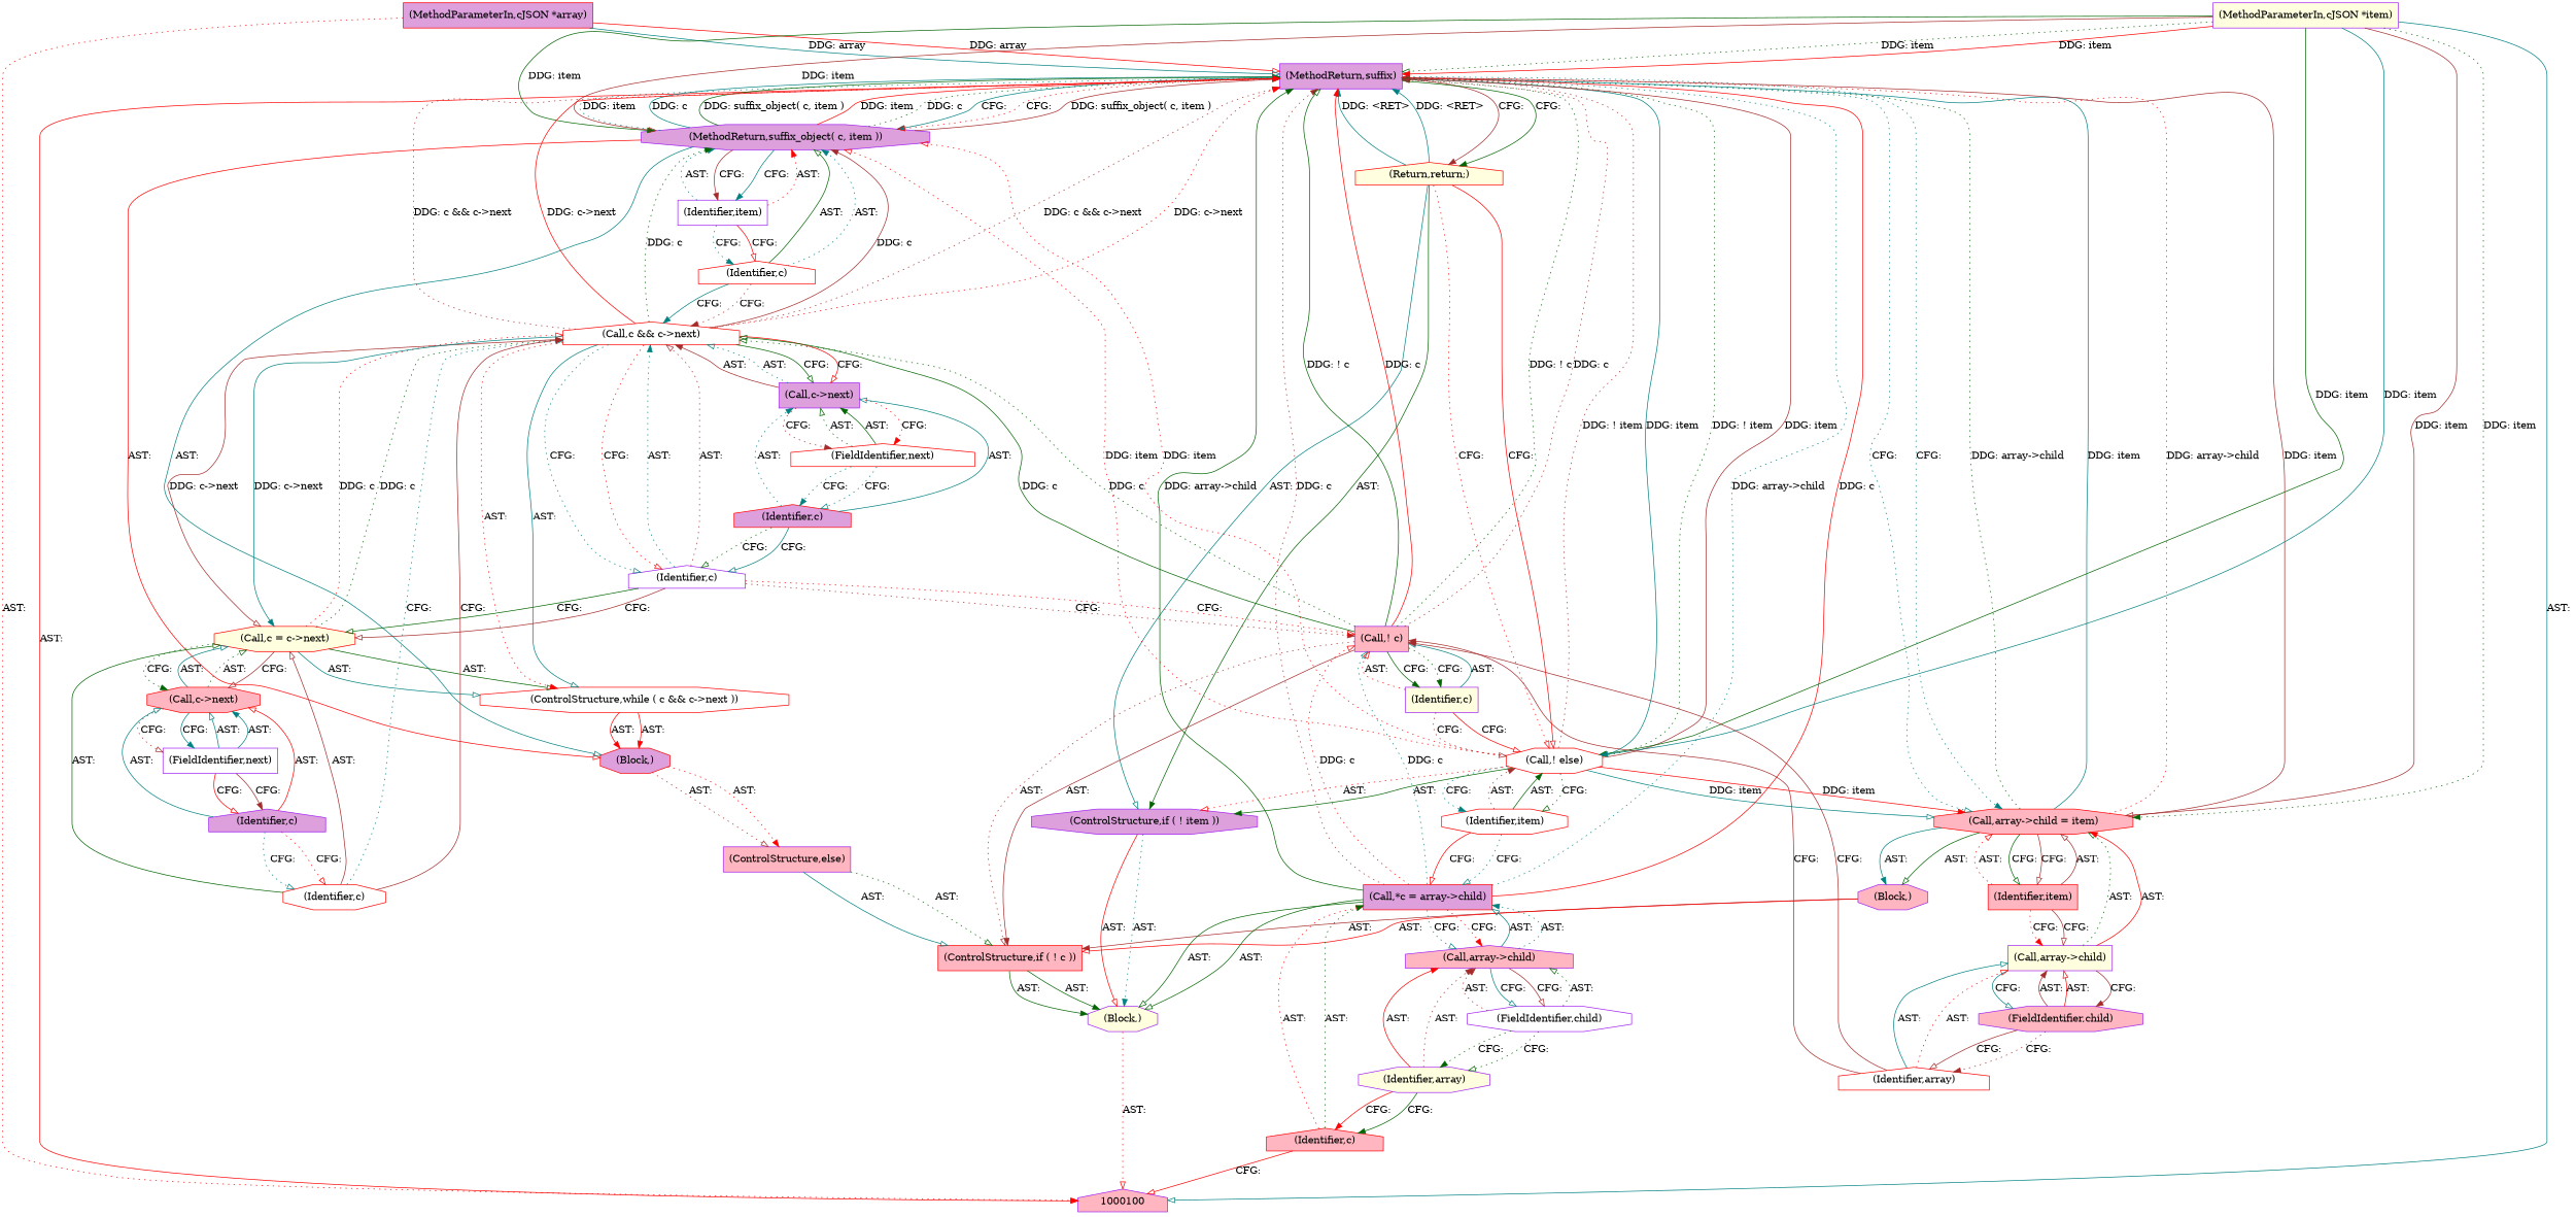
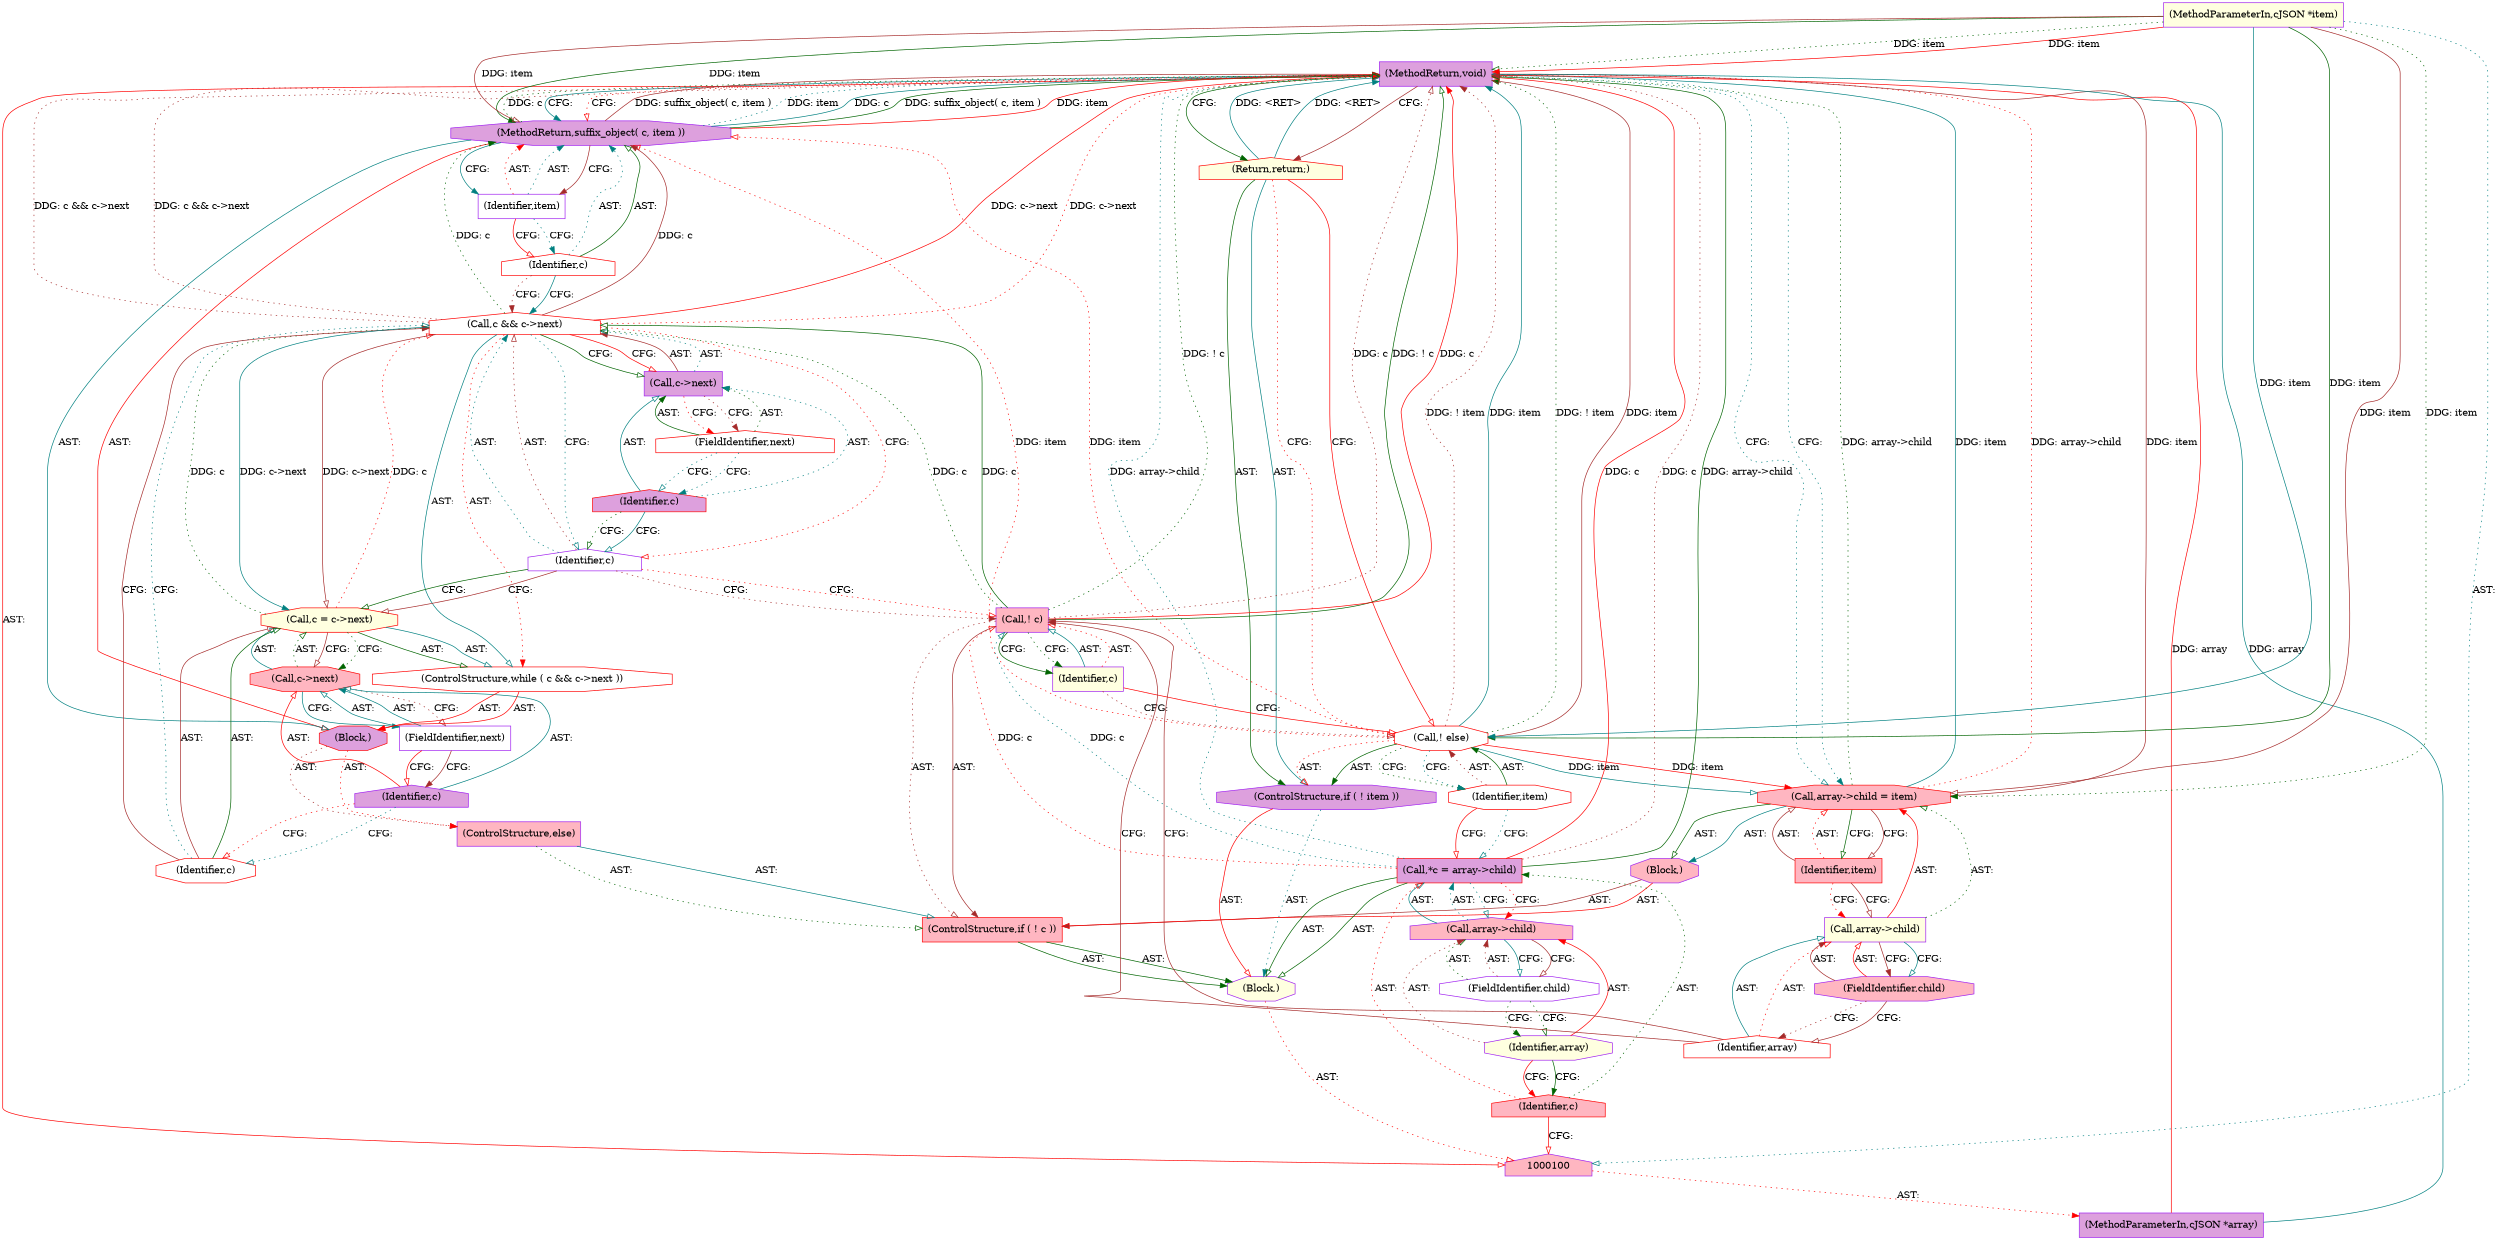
  digraph {
    node [color=purple fillcolor=white shape=octagon style=filled]
    edge [arrowhead=onormal color=teal style=solid]
-   n1 [fillcolor=plum label="(MethodReturn,suffix)" shape=box]
+   n1 [fillcolor=plum label="(MethodReturn,void)" shape=box]
    n2 [fillcolor=plum label="(MethodReturn,suffix_object( c, item ))"]
    n3 [color=red fillcolor=lightyellow label="(Return,return;)" shape=house]
    n4 [color=red fillcolor=lightpink label="(Call,array->child = item)"]
    1000100 [fillcolor=lightpink shape=house]
    n6 [label="(Identifier,item)" shape=box]
    n7 [color=red fillcolor=plum label="(Block,)"]
    n8 [color=red label="(Call,! else)"]
    n9 [fillcolor=plum label="(ControlStructure,if ( ! item ))"]
    n10 [fillcolor=lightpink label="(Block,)"]
    n11 [color=red fillcolor=lightpink label="(Identifier,item)" shape=box]
-   n12 [color=red fillcolor=plum label="(MethodParameterIn,cJSON *array)" shape=box]
+   n12 [fillcolor=plum label="(MethodParameterIn,cJSON *array)" shape=box]
    n13 [fillcolor=lightyellow label="(MethodParameterIn,cJSON *item)" shape=box]
    n14 [color=red label="(Identifier,item)"]
    n15 [label="(FieldIdentifier,next)" shape=box]
    n16 [color=red fillcolor=lightpink label="(Call,c->next)"]
    n17 [fillcolor=plum label="(Identifier,c)" shape=house]
    n18 [color=red fillcolor=lightyellow label="(Call,c = c->next)"]
    n19 [color=red label="(Identifier,c)"]
    n20 [color=red label="(Call,c && c->next)" shape=house]
    n21 [color=red label="(ControlStructure,while ( c && c->next ))"]
    n22 [label="(Identifier,c)" shape=house]
    n23 [fillcolor=plum label="(Call,c->next)" shape=box]
    n24 [color=red label="(Identifier,c)" shape=house]
    n25 [fillcolor=lightpink label="(ControlStructure,else)" shape=box]
    n26 [fillcolor=lightyellow label="(Block,)"]
    n27 [fillcolor=lightpink label="(Call,array->child)" shape=house]
    n28 [label="(FieldIdentifier,child)"]
    n29 [color=red fillcolor=plum label="(Call,*c = array->child)" shape=box]
    n30 [fillcolor=lightyellow label="(Identifier,array)"]
    n31 [fillcolor=lightpink label="(Call,! c)" shape=box]
    n32 [color=red fillcolor=lightpink label="(Identifier,c)" shape=house]
    n33 [color=red fillcolor=lightpink label="(ControlStructure,if ( ! c ))" shape=box]
    n34 [fillcolor=lightyellow label="(Identifier,c)" shape=box]
    n35 [fillcolor=lightyellow label="(Call,array->child)" shape=box]
    n36 [fillcolor=lightpink label="(FieldIdentifier,child)"]
    n37 [color=red label="(Identifier,array)" shape=house]
    n38 [color=red label="(FieldIdentifier,next)" shape=house]
    n39 [color=red fillcolor=plum label="(Identifier,c)" shape=house]
    n1 -> n2 [arrowhead=normal label="CFG: "]
    n1 -> n2 [color=red label="CFG: " style=dotted]
    n1 -> n3 [arrowhead=normal color=brown label="CFG: "]
    n1 -> n3 [arrowhead=normal color=darkgreen label="CFG: "]
    n1 -> n4 [label="CFG: " style=dotted]
    n1 -> n4 [arrowhead=normal label="CFG: " style=dotted]
    n1 -> 1000100 [color=red label="AST: "]
    n2 -> n1 [arrowhead=normal color=brown label="DDG: suffix_object( c, item )"]
    n2 -> n1 [arrowhead=normal label="DDG: item" style=dotted]
    n2 -> n1 [label="DDG: c"]
    n2 -> n1 [arrowhead=normal color=darkgreen label="DDG: suffix_object( c, item )"]
    n2 -> n1 [arrowhead=normal color=red label="DDG: item"]
    n2 -> n1 [arrowhead=normal color=darkgreen label="DDG: c" style=dotted]
    n2 -> n6 [arrowhead=normal color=brown label="CFG: "]
    n2 -> n6 [arrowhead=normal label="CFG: "]
    n2 -> n7 [color=red label="AST: "]
    n2 -> n7 [label="AST: "]
    n3 -> n1 [arrowhead=normal label="DDG: <RET>"]
    n3 -> n1 [arrowhead=normal label="DDG: <RET>"]
    n3 -> n8 [color=red label="CFG: " style=dotted]
    n3 -> n8 [color=red label="CFG: "]
    n3 -> n9 [arrowhead=normal color=darkgreen label="AST: "]
    n3 -> n9 [label="AST: "]
    n4 -> n1 [arrowhead=normal color=darkgreen label="DDG: array->child" style=dotted]
    n4 -> n1 [arrowhead=normal label="DDG: item"]
    n4 -> n1 [color=red label="DDG: array->child" style=dotted]
    n4 -> n1 [color=brown label="DDG: item"]
    n4 -> n10 [color=darkgreen label="AST: "]
    n4 -> n10 [arrowhead=normal label="AST: "]
    n4 -> n11 [color=darkgreen label="CFG: "]
    n4 -> n11 [color=brown label="CFG: "]
    n6 -> n2 [arrowhead=normal color=red label="AST: " style=dotted]
    n6 -> n2 [arrowhead=normal label="AST: " style=dotted]
    n6 -> n24 [color=red label="CFG: "]
    n6 -> n24 [arrowhead=normal label="CFG: " style=dotted]
    n7 -> n25 [color=brown label="AST: " style=dotted]
    n7 -> n25 [arrowhead=normal color=red label="AST: " style=dotted]
    n8 -> n1 [arrowhead=normal label="DDG: item"]
    n8 -> n1 [arrowhead=normal color=darkgreen label="DDG: ! item" style=dotted]
    n8 -> n1 [color=brown label="DDG: item"]
    n8 -> n1 [arrowhead=normal color=brown label="DDG: ! item" style=dotted]
    n8 -> n2 [color=red label="DDG: item" style=dotted]
    n8 -> n2 [color=red label="DDG: item" style=dotted]
    n8 -> n4 [arrowhead=normal color=red label="DDG: item"]
    n8 -> n4 [label="DDG: item"]
    n8 -> n9 [color=red label="AST: " style=dotted]
    n8 -> n9 [arrowhead=normal color=darkgreen label="AST: "]
    n8 -> n14 [color=darkgreen label="CFG: " style=dotted]
    n8 -> n14 [arrowhead=normal label="CFG: " style=dotted]
    n9 -> n26 [color=red label="AST: "]
    n9 -> n26 [arrowhead=normal label="AST: " style=dotted]
    n10 -> n33 [arrowhead=normal color=brown label="AST: "]
    n10 -> n33 [color=red label="AST: "]
    n11 -> n4 [color=brown label="AST: "]
    n11 -> n4 [color=red label="AST: " style=dotted]
    n11 -> n35 [arrowhead=normal color=red label="CFG: " style=dotted]
    n11 -> n35 [color=brown label="CFG: "]
    n12 -> n1 [color=red label="DDG: array"]
    n12 -> n1 [label="DDG: array"]
-   n12 -> 1000100 [arrowhead=normal color=red label="AST: " style=dotted]
+   1000100 -> n12 [arrowhead=normal color=red label="AST: " style=dotted]
    n13 -> n1 [color=darkgreen label="DDG: item" style=dotted]
    n13 -> n1 [arrowhead=normal color=red label="DDG: item"]
    n13 -> n2 [arrowhead=normal color=darkgreen label="DDG: item"]
    n13 -> n2 [color=brown label="DDG: item"]
    n13 -> n4 [color=brown label="DDG: item"]
    n13 -> n4 [arrowhead=normal color=darkgreen label="DDG: item" style=dotted]
-   n13 -> 1000100 [label="AST: "]
+   n13 -> 1000100 [label="AST: " style=dotted]
    n13 -> n8 [arrowhead=normal color=darkgreen label="DDG: item"]
    n13 -> n8 [arrowhead=normal label="DDG: item"]
    n14 -> n8 [arrowhead=normal color=brown label="AST: " style=dotted]
    n14 -> n8 [arrowhead=normal color=darkgreen label="AST: "]
    n14 -> n29 [label="CFG: " style=dotted]
    n14 -> n29 [color=red label="CFG: "]
    n15 -> n16 [label="AST: "]
    n15 -> n16 [arrowhead=normal label="AST: "]
    n15 -> n17 [arrowhead=normal color=brown label="CFG: "]
    n15 -> n17 [color=red label="CFG: "]
    n16 -> n15 [color=brown label="CFG: " style=dotted]
    n16 -> n15 [arrowhead=normal label="CFG: "]
    n16 -> n18 [label="AST: "]
    n16 -> n18 [color=darkgreen label="AST: " style=dotted]
    n17 -> n16 [color=red label="AST: "]
    n17 -> n16 [label="AST: "]
    n17 -> n19 [label="CFG: " style=dotted]
    n17 -> n19 [color=red label="CFG: " style=dotted]
    n18 -> n16 [color=brown label="CFG: "]
    n18 -> n16 [arrowhead=normal color=darkgreen label="CFG: " style=dotted]
    n18 -> n20 [color=red label="DDG: c" style=dotted]
    n18 -> n20 [arrowhead=normal color=darkgreen label="DDG: c" style=dotted]
    n18 -> n21 [label="AST: "]
    n18 -> n21 [color=darkgreen label="AST: "]
    n19 -> n18 [color=brown label="AST: "]
    n19 -> n18 [color=darkgreen label="AST: "]
    n19 -> n20 [label="CFG: " style=dotted]
    n19 -> n20 [arrowhead=normal color=brown label="CFG: "]
    n20 -> n1 [arrowhead=normal color=brown label="DDG: c && c->next" style=dotted]
    n20 -> n1 [arrowhead=normal color=red label="DDG: c->next" style=dotted]
    n20 -> n1 [arrowhead=normal color=brown label="DDG: c && c->next" style=dotted]
    n20 -> n1 [arrowhead=normal color=red label="DDG: c->next"]
    n20 -> n2 [arrowhead=normal color=brown label="DDG: c"]
    n20 -> n2 [arrowhead=normal color=darkgreen label="DDG: c" style=dotted]
    n20 -> n18 [color=brown label="DDG: c->next"]
    n20 -> n18 [arrowhead=normal label="DDG: c->next"]
    n20 -> n21 [arrowhead=normal color=red label="AST: " style=dotted]
    n20 -> n21 [label="AST: "]
    n20 -> n22 [label="CFG: " style=dotted]
    n20 -> n22 [color=red label="CFG: " style=dotted]
    n20 -> n23 [color=darkgreen label="CFG: "]
    n20 -> n23 [color=red label="CFG: "]
    n21 -> n7 [arrowhead=normal color=red label="AST: "]
    n21 -> n7 [arrowhead=normal color=red label="AST: "]
    n22 -> n18 [color=darkgreen label="CFG: "]
    n22 -> n18 [color=brown label="CFG: "]
    n22 -> n20 [arrowhead=normal label="AST: " style=dotted]
    n22 -> n20 [color=brown label="AST: " style=dotted]
    n22 -> n31 [arrowhead=normal color=brown label="CFG: " style=dotted]
    n22 -> n31 [color=red label="CFG: " style=dotted]
    n23 -> n20 [arrowhead=normal color=brown label="AST: "]
    n23 -> n20 [label="AST: " style=dotted]
    n23 -> n38 [arrowhead=normal color=red label="CFG: " style=dotted]
    n23 -> n38 [arrowhead=normal color=brown label="CFG: " style=dotted]
    n24 -> n2 [color=darkgreen label="AST: "]
    n24 -> n2 [arrowhead=normal label="AST: " style=dotted]
    n24 -> n20 [arrowhead=normal color=brown label="CFG: " style=dotted]
    n24 -> n20 [arrowhead=normal label="CFG: "]
    n25 -> n33 [label="AST: "]
    n25 -> n33 [color=darkgreen label="AST: " style=dotted]
    n26 -> 1000100 [color=red label="AST: " style=dotted]
    n27 -> n28 [label="CFG: "]
    n27 -> n28 [color=brown label="CFG: "]
    n27 -> n29 [label="AST: "]
    n27 -> n29 [arrowhead=normal label="AST: " style=dotted]
    n28 -> n27 [color=darkgreen label="AST: " style=dotted]
    n28 -> n27 [arrowhead=normal color=brown label="AST: " style=dotted]
    n28 -> n30 [color=darkgreen label="CFG: " style=dotted]
    n28 -> n30 [arrowhead=normal color=darkgreen label="CFG: " style=dotted]
    n29 -> n1 [label="DDG: array->child" style=dotted]
    n29 -> n1 [color=red label="DDG: c"]
    n29 -> n1 [arrowhead=normal color=darkgreen label="DDG: array->child"]
    n29 -> n1 [arrowhead=normal color=brown label="DDG: c" style=dotted]
    n29 -> n26 [color=darkgreen label="AST: "]
    n29 -> n26 [color=darkgreen label="AST: "]
    n29 -> n27 [label="CFG: " style=dotted]
    n29 -> n27 [arrowhead=normal color=red label="CFG: " style=dotted]
    n29 -> n31 [color=red label="DDG: c" style=dotted]
    n29 -> n31 [label="DDG: c" style=dotted]
    n30 -> n27 [arrowhead=normal color=red label="AST: "]
    n30 -> n27 [arrowhead=normal color=brown label="AST: " style=dotted]
    n30 -> n32 [arrowhead=normal color=darkgreen label="CFG: "]
    n30 -> n32 [arrowhead=normal color=red label="CFG: "]
    n31 -> n1 [color=darkgreen label="DDG: ! c"]
    n31 -> n1 [arrowhead=normal color=red label="DDG: c"]
    n31 -> n1 [color=darkgreen label="DDG: ! c" style=dotted]
    n31 -> n1 [color=brown label="DDG: c" style=dotted]
    n31 -> n20 [color=darkgreen label="DDG: c"]
    n31 -> n20 [color=darkgreen label="DDG: c" style=dotted]
    n31 -> n33 [color=brown label="AST: " style=dotted]
    n31 -> n33 [arrowhead=normal color=brown label="AST: "]
    n31 -> n34 [arrowhead=normal color=darkgreen label="CFG: "]
    n31 -> n34 [arrowhead=normal color=darkgreen label="CFG: " style=dotted]
    n32 -> 1000100 [color=red label="CFG: "]
    n32 -> n29 [color=red label="AST: " style=dotted]
    n32 -> n29 [arrowhead=normal color=darkgreen label="AST: " style=dotted]
    n33 -> n26 [arrowhead=normal color=darkgreen label="AST: "]
    n33 -> n26 [arrowhead=normal color=darkgreen label="AST: "]
    n34 -> n8 [color=brown label="CFG: " style=dotted]
    n34 -> n8 [color=red label="CFG: "]
    n34 -> n31 [label="AST: "]
    n34 -> n31 [color=red label="AST: " style=dotted]
    n35 -> n4 [color=darkgreen label="AST: " style=dotted]
    n35 -> n4 [arrowhead=normal color=red label="AST: "]
    n35 -> n36 [arrowhead=normal color=brown label="CFG: "]
    n35 -> n36 [label="CFG: "]
    n36 -> n35 [arrowhead=normal color=brown label="AST: "]
    n36 -> n35 [color=red label="AST: "]
    n36 -> n37 [arrowhead=normal color=brown label="CFG: " style=dotted]
    n36 -> n37 [color=brown label="CFG: "]
    n37 -> n31 [arrowhead=normal color=brown label="CFG: "]
    n37 -> n31 [arrowhead=normal color=brown label="CFG: "]
    n37 -> n35 [label="AST: "]
    n37 -> n35 [color=red label="AST: " style=dotted]
    n38 -> n23 [color=darkgreen label="AST: " style=dotted]
    n38 -> n23 [arrowhead=normal color=darkgreen label="AST: "]
    n38 -> n39 [label="CFG: " style=dotted]
    n38 -> n39 [arrowhead=normal label="CFG: " style=dotted]
    n39 -> n22 [color=darkgreen label="CFG: " style=dotted]
    n39 -> n22 [label="CFG: "]
    n39 -> n23 [label="AST: "]
    n39 -> n23 [arrowhead=normal label="AST: " style=dotted]
  }
